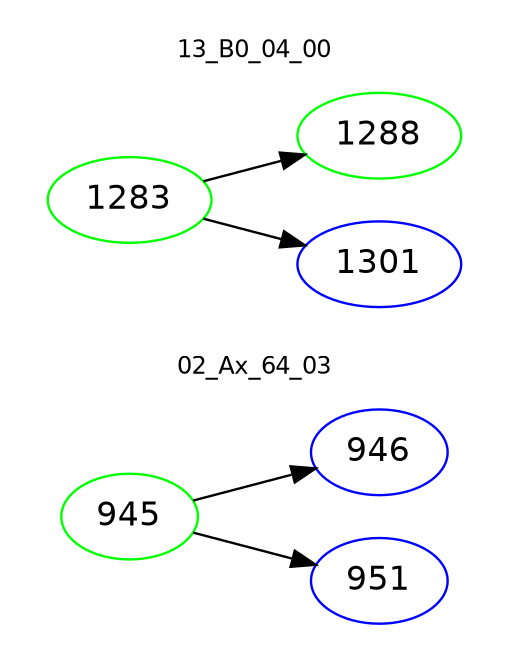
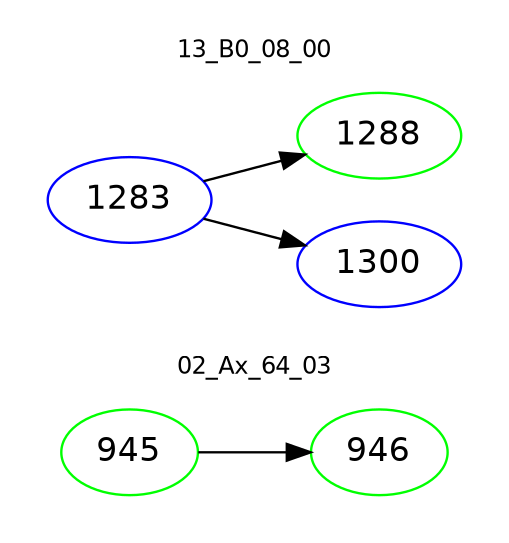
  digraph {
    fontname="DejaVu Sans"
    rankdir=LR
    node [color=green fontname="DejaVu Sans"]
    edge [color=black fontname="DejaVu Sans"]
    n1 [label=945]
-   n2 [color=blue label=951]
-   n3 [color=blue label=946]
-   n4 [label=1283]
-   n5 [color=blue label=1301]
+   n3 [label=946]
+   n4 [color=blue label=1283]
+   n5 [color=blue label=1300]
    n6 [label=1288]
    subgraph cluster_1 {
      color=white
      fontsize=10
      label="02_Ax_64_03"
      n1
-     n2
      n3
    }
    subgraph cluster_2 {
      color=white
      fontsize=10
-     label="13_B0_04_00"
+     label="13_B0_08_00"
      n4
      n5
      n6
    }
-   n1 -> n2
    n1 -> n3
    n4 -> n5
    n4 -> n6
  }
